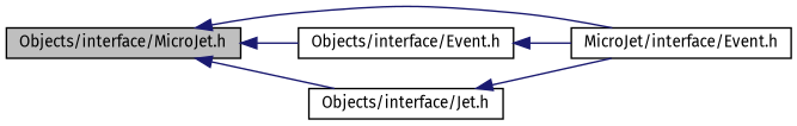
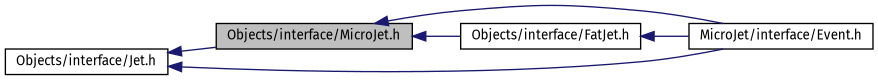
  digraph {
    fontname="Fira Sans"
    rankdir=LR
    node [color=black fillcolor=white fontname="Fira Sans" fontsize=10 shape=record style=filled]
    edge [color=midnightblue dir=back fontname="Fira Sans" fontsize=10 labelfontname=Helvetica labelfontsize=10 style=solid]
    n1 [fillcolor=grey75 fontcolor=black height=0.2 label="Objects/interface/MicroJet.h" width=0.4]
    n2 [height=0.2 label="MicroJet/interface/Event.h" width=0.4]
-   n3 [height=0.2 label="Objects/interface/Event.h" width=0.4]
+   n3 [height=0.2 label="Objects/interface/FatJet.h" width=0.4]
    n4 [height=0.2 label="Objects/interface/Jet.h" width=0.4]
    n1 -> n2
    n1 -> n3
-   n1 -> n4
+   n4 -> n1
    n3 -> n2
    n4 -> n2
  }
